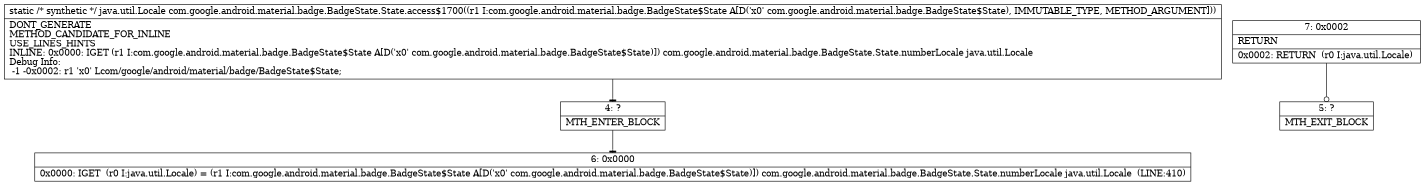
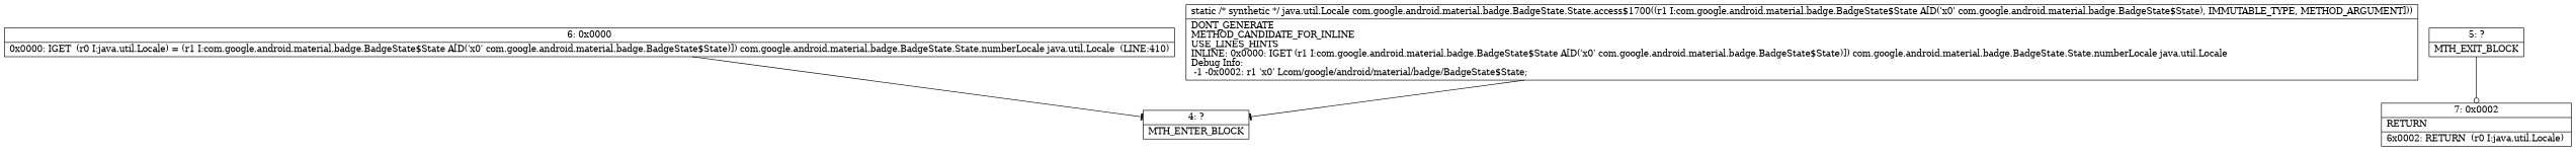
  digraph {
    node [shape=record]
    edge [arrowhead=tee]
    n1 [label="{4\:\ ?|MTH_ENTER_BLOCK\l}"]
    n2 [label="{6\:\ 0x0000|0x0000: IGET  (r0 I:java.util.Locale) = (r1 I:com.google.android.material.badge.BadgeState$State A[D('x0' com.google.android.material.badge.BadgeState$State)]) com.google.android.material.badge.BadgeState.State.numberLocale java.util.Locale  (LINE:410)\l}"]
-   n3 [label="{7\:\ 0x0002|RETURN\l|0x0002: RETURN  (r0 I:java.util.Locale) \l}"]
+   n3 [label="{7\:\ 0x0002|RETURN\l|6x0002: RETURN  (r0 I:java.util.Locale) \l}"]
    n4 [label="{5\:\ ?|MTH_EXIT_BLOCK\l}"]
    n5 [label="{static \/* synthetic *\/ java.util.Locale com.google.android.material.badge.BadgeState.State.access$1700((r1 I:com.google.android.material.badge.BadgeState$State A[D('x0' com.google.android.material.badge.BadgeState$State), IMMUTABLE_TYPE, METHOD_ARGUMENT]))  | DONT_GENERATE\lMETHOD_CANDIDATE_FOR_INLINE\lUSE_LINES_HINTS\lINLINE: 0x0000: IGET  (r1 I:com.google.android.material.badge.BadgeState$State A[D('x0' com.google.android.material.badge.BadgeState$State)]) com.google.android.material.badge.BadgeState.State.numberLocale java.util.Locale\lDebug Info:\l  \-1 \-0x0002: r1 'x0' Lcom\/google\/android\/material\/badge\/BadgeState$State;\l}"]
-   n1 -> n2
-   n3 -> n4 [arrowhead=odot]
+   n2 -> n1
+   n4 -> n3 [arrowhead=odot]
    n5 -> n1
  }
